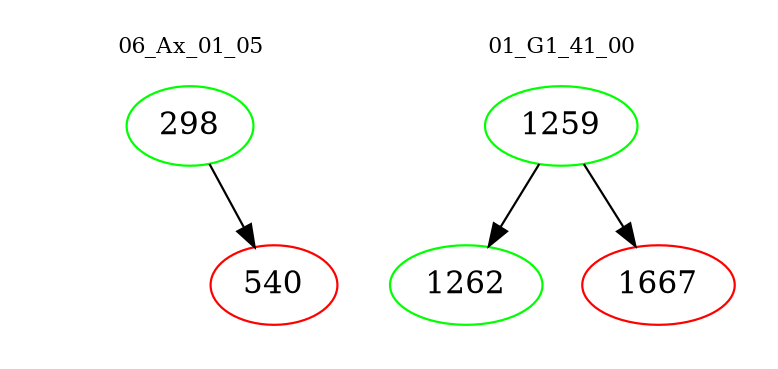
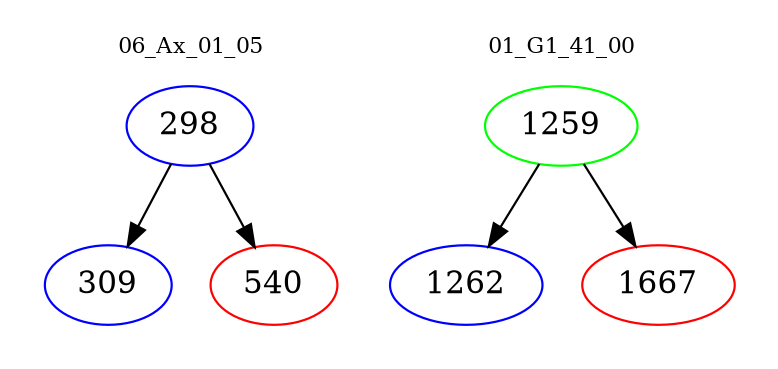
  digraph {
    node [color=green]
    edge [color=black]
-   n1 [label=298]
+   n1 [color=blue label=298]
+   n2 [color=blue label=309]
    n3 [color=red label=540]
    n4 [label=1259]
-   n5 [label=1262]
+   n5 [color=blue label=1262]
    n6 [color=red label=1667]
    subgraph cluster_1 {
      color=white
      fontsize=10
      label="06_Ax_01_05"
      n1
+     n2
      n3
    }
    subgraph cluster_2 {
      color=white
      fontsize=10
      label="01_G1_41_00"
      n4
      n5
      n6
    }
+   n1 -> n2
    n1 -> n3
    n4 -> n5
    n4 -> n6
  }
